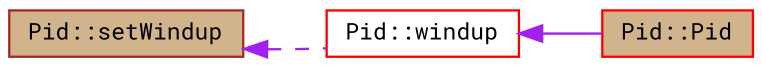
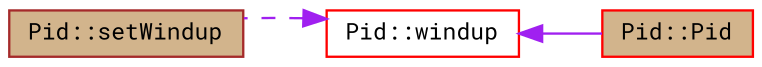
  digraph {
    fontname="Roboto Mono"
    rankdir=LR
    node [color=red fillcolor=tan fontname="Roboto Mono" fontsize=10 shape=record style=filled]
    edge [color=purple dir=back fontname="Roboto Mono" fontsize=10 labelfontname=Helvetica labelfontsize=10]
    n1 [color=brown fontcolor=black height=0.2 label="Pid::setWindup" width=0.4]
    n2 [fillcolor=white height=0.2 label="Pid::windup" width=0.4]
    n3 [height=0.2 label="Pid::Pid" width=0.4]
-   n1 -> n2 [style=dashed]
+   n2 -> n1 [style=dashed]
    n2 -> n3 [style=solid]
  }
